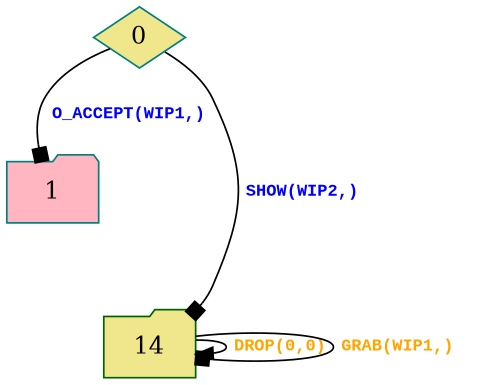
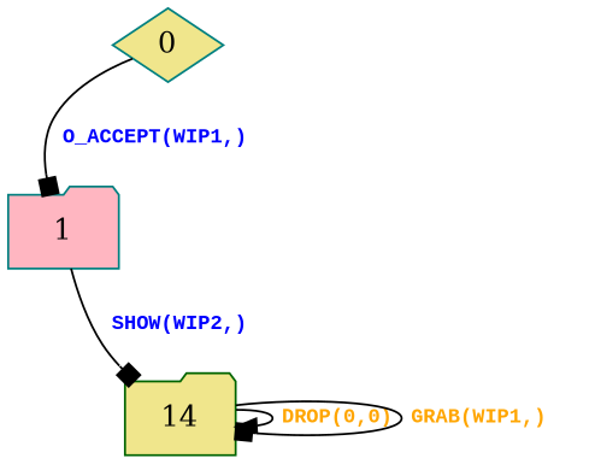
  digraph {
    node [color=teal fillcolor=khaki shape=folder style=filled]
    edge [arrowhead=box fontcolor=blue]
    0 [shape=diamond]
    1 [fillcolor=lightpink]
    n3 [color=darkgreen label=14]
    0 -> 1 [label=< <table border="0"><tr><td><font face="Courier New" point-size="10"><b>O_ACCEPT(WIP1,)<br align="left"/></b></font></td></tr> </table>>]
-   0 -> n3 [label=< <table border="0"><tr><td><font face="Courier New" point-size="10"><b>SHOW(WIP2,)<br align="left"/></b></font></td></tr> </table>>]
+   1 -> n3 [label=< <table border="0"><tr><td><font face="Courier New" point-size="10"><b>SHOW(WIP2,)<br align="left"/></b></font></td></tr> </table>>]
    n3 -> n3 [arrowhead=normal fontcolor=orange label=< <table border="0"><tr><td><font face="Courier New" point-size="10"><b>DROP(0,0)<br align="left"/></b></font></td></tr> </table>>]
    n3 -> n3 [fontcolor=orange label=< <table border="0"><tr><td><font face="Courier New" point-size="10"><b>GRAB(WIP1,)<br align="left"/></b></font></td></tr> </table>>]
  }
